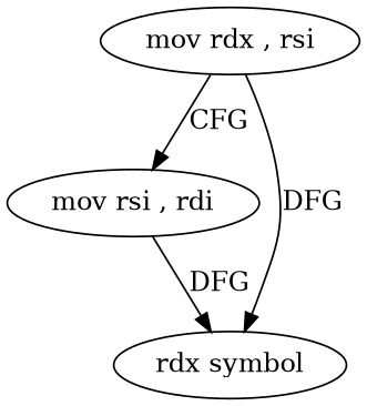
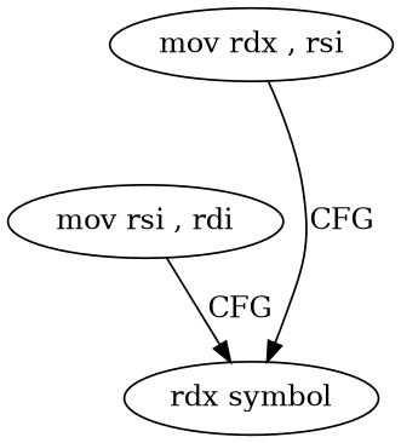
  digraph {
    n1 [label="mov rdx , rsi"]
    n2 [label="mov rsi , rdi"]
    n3 [label="rdx symbol"]
-   n1 -> n2 [label=CFG]
-   n1 -> n3 [label=DFG]
-   n2 -> n3 [label=DFG]
+   n1 -> n3 [label=CFG]
+   n2 -> n3 [label=CFG]
  }
